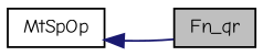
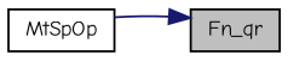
  digraph {
    rankdir=LR
    fontname="Comic Neue"
    node [color=black fontname="Comic Neue" fontsize=10 shape=record style=filled]
    n1 [fillcolor=white height=0.2 label=MtSpOp width=0.4]
    n2 [fillcolor=grey75 fontcolor=black height=0.2 label=Fn_qr width=0.4]
-   n1 -> n2 [color=midnightblue dir=back fontname="Comic Neue" fontsize=10 labelfontname=Helvetica labelfontsize=10 shape=plaintext style=solid]
+   n2 -> n1 [color=midnightblue dir=back fontname="Comic Neue" fontsize=10 labelfontname=Helvetica labelfontsize=10 shape=plaintext style=solid]
  }
